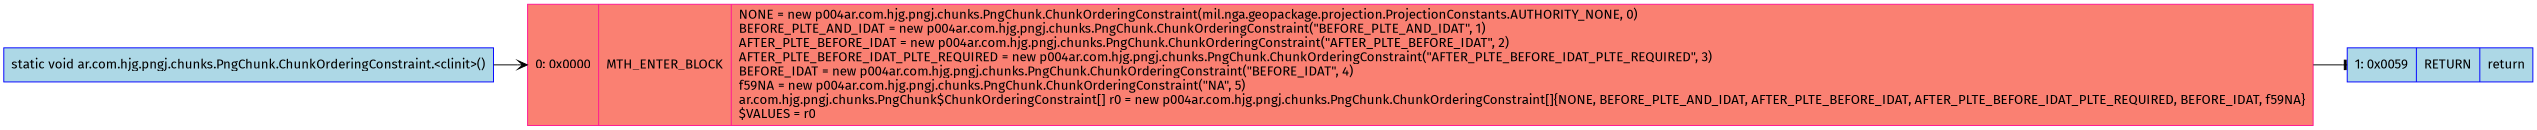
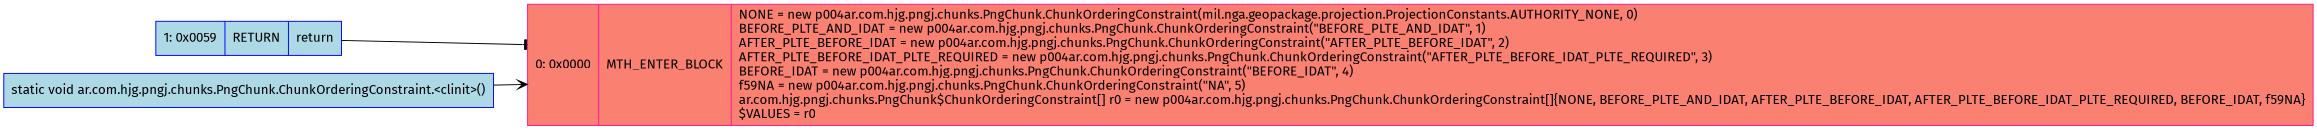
  digraph {
    rankdir=LR
    fontname="Fira Sans"
    node [shape=record style=filled fillcolor=lightblue color=blue fontname="Fira Sans"]
    edge [fontname="Fira Sans"]
    n1 [label="{0\:\ 0x0000|MTH_ENTER_BLOCK\l|NONE = new p004ar.com.hjg.pngj.chunks.PngChunk.ChunkOrderingConstraint(mil.nga.geopackage.projection.ProjectionConstants.AUTHORITY_NONE, 0)\lBEFORE_PLTE_AND_IDAT = new p004ar.com.hjg.pngj.chunks.PngChunk.ChunkOrderingConstraint(\"BEFORE_PLTE_AND_IDAT\", 1)\lAFTER_PLTE_BEFORE_IDAT = new p004ar.com.hjg.pngj.chunks.PngChunk.ChunkOrderingConstraint(\"AFTER_PLTE_BEFORE_IDAT\", 2)\lAFTER_PLTE_BEFORE_IDAT_PLTE_REQUIRED = new p004ar.com.hjg.pngj.chunks.PngChunk.ChunkOrderingConstraint(\"AFTER_PLTE_BEFORE_IDAT_PLTE_REQUIRED\", 3)\lBEFORE_IDAT = new p004ar.com.hjg.pngj.chunks.PngChunk.ChunkOrderingConstraint(\"BEFORE_IDAT\", 4)\lf59NA = new p004ar.com.hjg.pngj.chunks.PngChunk.ChunkOrderingConstraint(\"NA\", 5)\lar.com.hjg.pngj.chunks.PngChunk$ChunkOrderingConstraint[] r0 = new p004ar.com.hjg.pngj.chunks.PngChunk.ChunkOrderingConstraint[]\{NONE, BEFORE_PLTE_AND_IDAT, AFTER_PLTE_BEFORE_IDAT, AFTER_PLTE_BEFORE_IDAT_PLTE_REQUIRED, BEFORE_IDAT, f59NA\}\l$VALUES = r0\l}" fillcolor=salmon color=deeppink]
    n2 [label="{1\:\ 0x0059|RETURN\l|return\l}"]
    n3 [label="{static void ar.com.hjg.pngj.chunks.PngChunk.ChunkOrderingConstraint.\<clinit\>() }"]
-   n1 -> n2 [arrowhead=tee]
+   n2 -> n1 [arrowhead=tee]
    n3 -> n1 [arrowhead=vee]
  }
